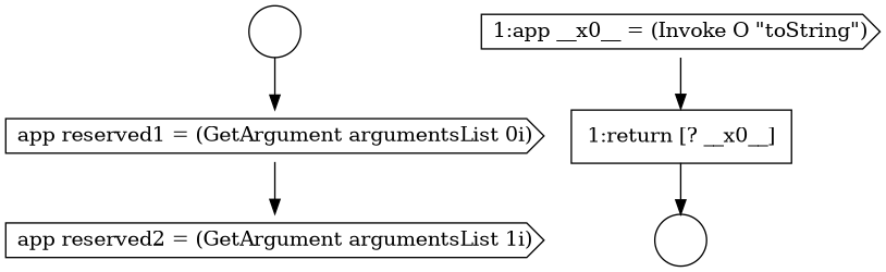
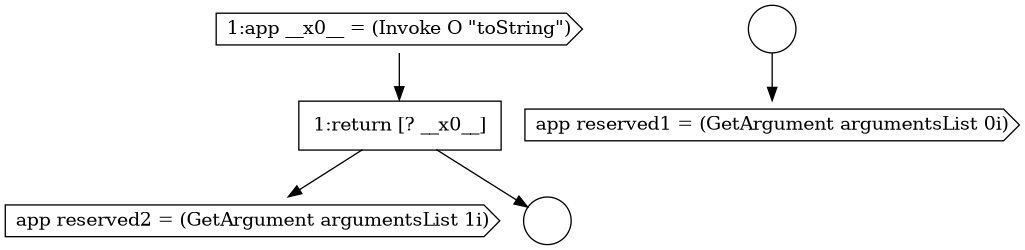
  digraph {
    node [color=black fillcolor=white shape=cds style=filled]
    edge [color=black]
    n1 [label=<<font color="black">app reserved2 = (GetArgument argumentsList 1i)</font>>]
    n2 [label=<<font color="black">     <table border="0" cellborder="1" cellspacing="0" cellpadding="10">       <tr><td align="left">1:return [? __x0__]</td></tr>     </table>   </font>> margin=0 shape=none]
    n3 [label=" " shape=circle]
    n4 [label=<<font color="black">app reserved1 = (GetArgument argumentsList 0i)</font>>]
    n5 [label=<<font color="black">1:app __x0__ = (Invoke O &quot;toString&quot;)</font>>]
    n6 [label=" " shape=circle]
    n2 -> n3
-   n4 -> n1
+   n2 -> n1
    n5 -> n2
    n6 -> n4
  }
